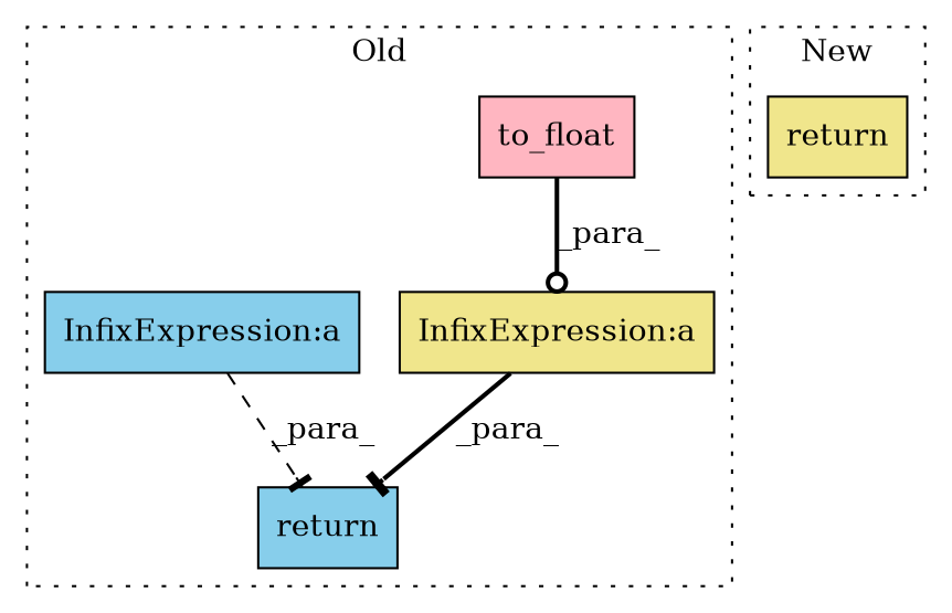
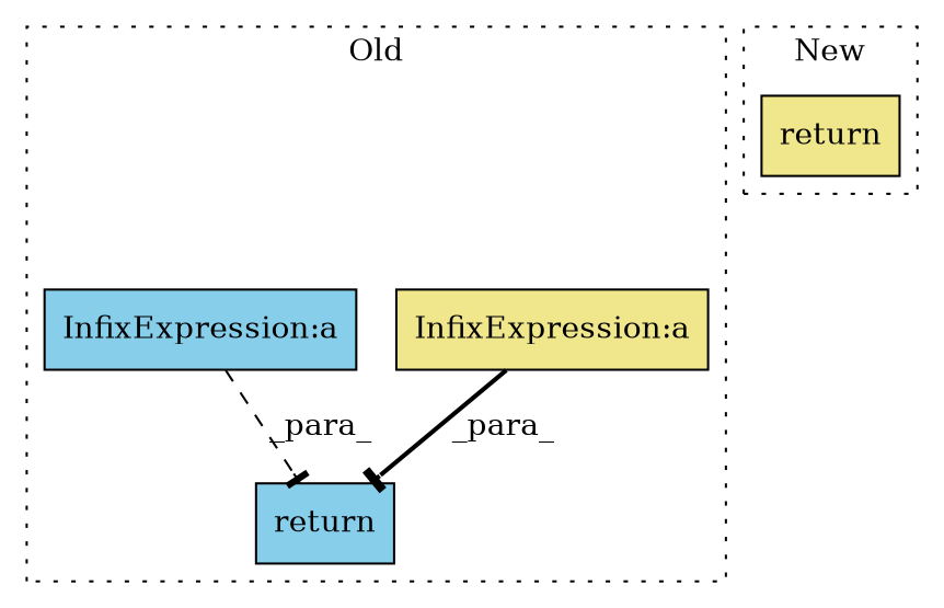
  digraph {
    node [a=27 l=3 shape=box style=filled fillcolor=khaki]
    edge [style=bold arrowhead=tee]
-   n1 [a=32 l="9,1" label=to_float s="1066,1088" fillcolor=lightpink]
    n2 [label="InfixExpression:a" s=1052]
    n3 [a=41 l=12 label=return s=1557 fillcolor=skyblue]
    n4 [label="InfixExpression:a" s=1404 fillcolor=skyblue]
    n5 [a=41 l=12 label=return s=1112]
    subgraph cluster_1 {
      label=Old
      style=dotted
-     n1
      n2
      n3
      n4
    }
    subgraph cluster_2 {
      label=New
      style=dotted
      n5
    }
-   n1 -> n2 [label=_para_ arrowhead=odot]
    n2 -> n3 [label=_para_]
    n4 -> n3 [label=_para_ style=dashed]
  }
